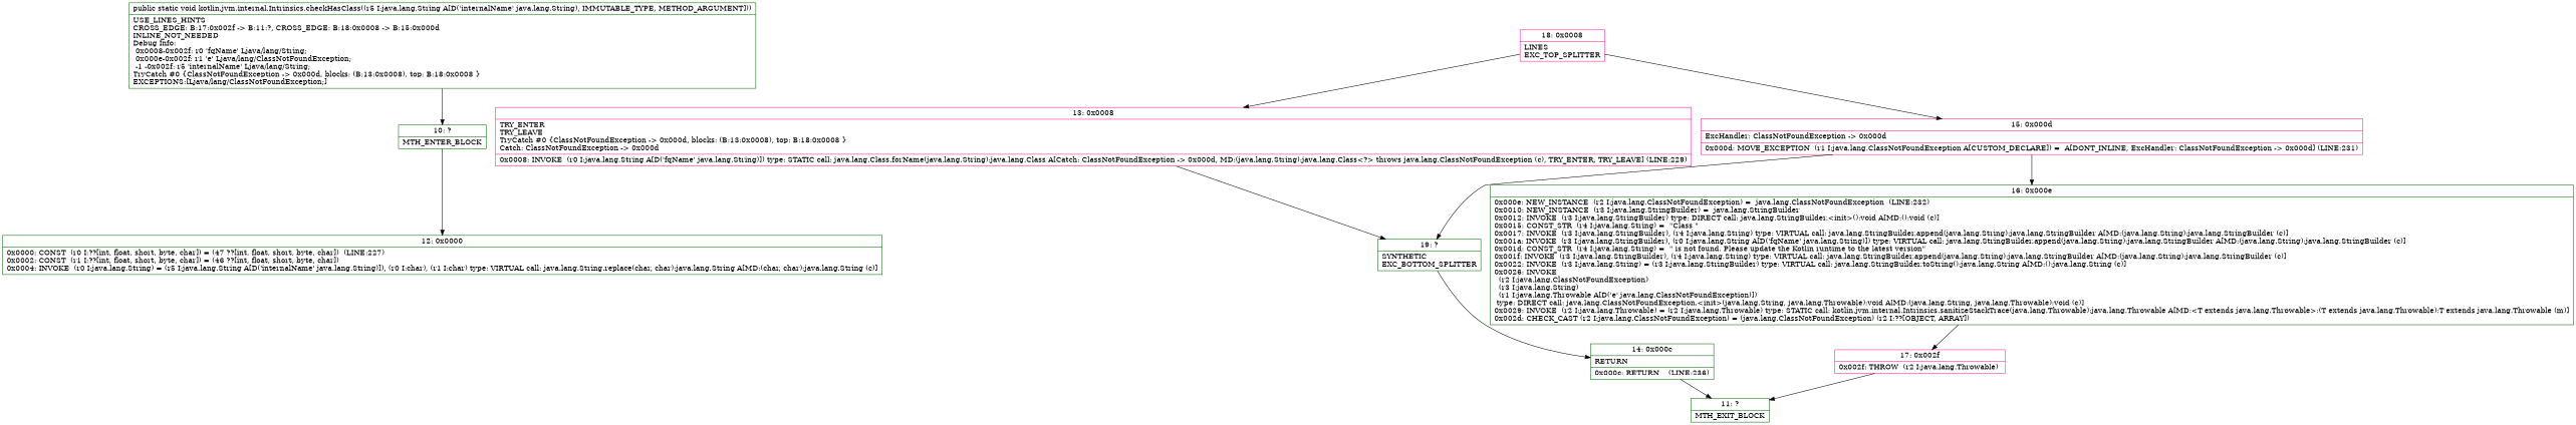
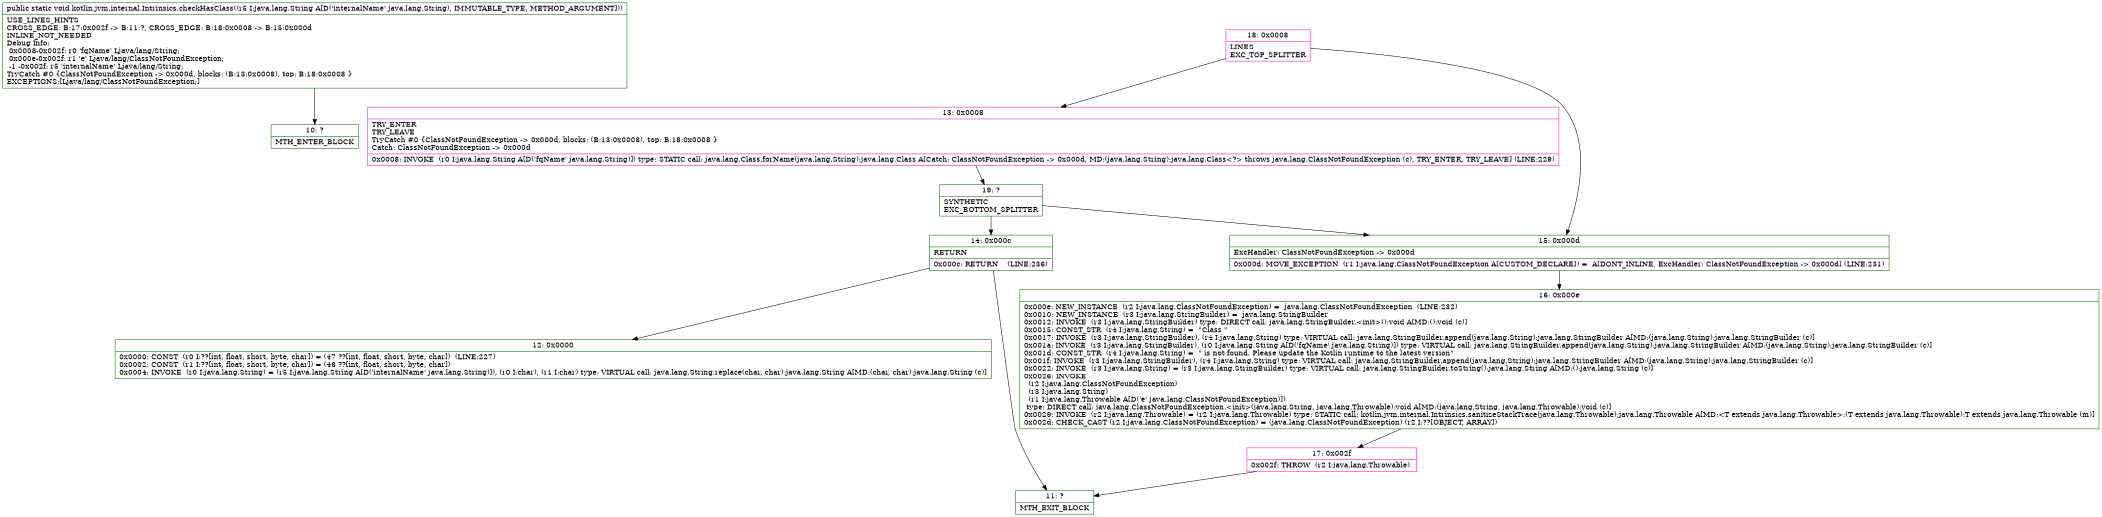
  digraph {
    node [color=darkgreen shape=record]
    n1 [label="{10\:\ ?|MTH_ENTER_BLOCK\l}"]
    n2 [label="{12\:\ 0x0000|0x0000: CONST  (r0 I:??[int, float, short, byte, char]) = (47 ??[int, float, short, byte, char])  (LINE:227)\l0x0002: CONST  (r1 I:??[int, float, short, byte, char]) = (46 ??[int, float, short, byte, char]) \l0x0004: INVOKE  (r0 I:java.lang.String) = (r5 I:java.lang.String A[D('internalName' java.lang.String)]), (r0 I:char), (r1 I:char) type: VIRTUAL call: java.lang.String.replace(char, char):java.lang.String A[MD:(char, char):java.lang.String (c)]\l}"]
    n3 [color=deeppink label="{18\:\ 0x0008|LINES\lEXC_TOP_SPLITTER\l}"]
    n4 [color=deeppink label="{13\:\ 0x0008|TRY_ENTER\lTRY_LEAVE\lTryCatch #0 \{ClassNotFoundException \-\> 0x000d, blocks: (B:13:0x0008), top: B:18:0x0008 \}\lCatch: ClassNotFoundException \-\> 0x000d\l|0x0008: INVOKE  (r0 I:java.lang.String A[D('fqName' java.lang.String)]) type: STATIC call: java.lang.Class.forName(java.lang.String):java.lang.Class A[Catch: ClassNotFoundException \-\> 0x000d, MD:(java.lang.String):java.lang.Class\<?\> throws java.lang.ClassNotFoundException (c), TRY_ENTER, TRY_LEAVE] (LINE:229)\l}"]
-   n5 [color=deeppink label="{15\:\ 0x000d|ExcHandler: ClassNotFoundException \-\> 0x000d\l|0x000d: MOVE_EXCEPTION  (r1 I:java.lang.ClassNotFoundException A[CUSTOM_DECLARE]) =  A[DONT_INLINE, ExcHandler: ClassNotFoundException \-\> 0x000d] (LINE:231)\l}"]
+   n5 [label="{15\:\ 0x000d|ExcHandler: ClassNotFoundException \-\> 0x000d\l|0x000d: MOVE_EXCEPTION  (r1 I:java.lang.ClassNotFoundException A[CUSTOM_DECLARE]) =  A[DONT_INLINE, ExcHandler: ClassNotFoundException \-\> 0x000d] (LINE:231)\l}"]
    n6 [label="{19\:\ ?|SYNTHETIC\lEXC_BOTTOM_SPLITTER\l}"]
    n7 [label="{16\:\ 0x000e|0x000e: NEW_INSTANCE  (r2 I:java.lang.ClassNotFoundException) =  java.lang.ClassNotFoundException  (LINE:232)\l0x0010: NEW_INSTANCE  (r3 I:java.lang.StringBuilder) =  java.lang.StringBuilder \l0x0012: INVOKE  (r3 I:java.lang.StringBuilder) type: DIRECT call: java.lang.StringBuilder.\<init\>():void A[MD:():void (c)]\l0x0015: CONST_STR  (r4 I:java.lang.String) =  \"Class \" \l0x0017: INVOKE  (r3 I:java.lang.StringBuilder), (r4 I:java.lang.String) type: VIRTUAL call: java.lang.StringBuilder.append(java.lang.String):java.lang.StringBuilder A[MD:(java.lang.String):java.lang.StringBuilder (c)]\l0x001a: INVOKE  (r3 I:java.lang.StringBuilder), (r0 I:java.lang.String A[D('fqName' java.lang.String)]) type: VIRTUAL call: java.lang.StringBuilder.append(java.lang.String):java.lang.StringBuilder A[MD:(java.lang.String):java.lang.StringBuilder (c)]\l0x001d: CONST_STR  (r4 I:java.lang.String) =  \" is not found. Please update the Kotlin runtime to the latest version\" \l0x001f: INVOKE  (r3 I:java.lang.StringBuilder), (r4 I:java.lang.String) type: VIRTUAL call: java.lang.StringBuilder.append(java.lang.String):java.lang.StringBuilder A[MD:(java.lang.String):java.lang.StringBuilder (c)]\l0x0022: INVOKE  (r3 I:java.lang.String) = (r3 I:java.lang.StringBuilder) type: VIRTUAL call: java.lang.StringBuilder.toString():java.lang.String A[MD:():java.lang.String (c)]\l0x0026: INVOKE  \l  (r2 I:java.lang.ClassNotFoundException)\l  (r3 I:java.lang.String)\l  (r1 I:java.lang.Throwable A[D('e' java.lang.ClassNotFoundException)])\l type: DIRECT call: java.lang.ClassNotFoundException.\<init\>(java.lang.String, java.lang.Throwable):void A[MD:(java.lang.String, java.lang.Throwable):void (c)]\l0x0029: INVOKE  (r2 I:java.lang.Throwable) = (r2 I:java.lang.Throwable) type: STATIC call: kotlin.jvm.internal.Intrinsics.sanitizeStackTrace(java.lang.Throwable):java.lang.Throwable A[MD:\<T extends java.lang.Throwable\>:(T extends java.lang.Throwable):T extends java.lang.Throwable (m)]\l0x002d: CHECK_CAST (r2 I:java.lang.ClassNotFoundException) = (java.lang.ClassNotFoundException) (r2 I:??[OBJECT, ARRAY]) \l}"]
    n8 [label="{14\:\ 0x000c|RETURN\l|0x000c: RETURN    (LINE:236)\l}"]
    n9 [label="{11\:\ ?|MTH_EXIT_BLOCK\l}"]
    n10 [color=deeppink label="{17\:\ 0x002f|0x002f: THROW  (r2 I:java.lang.Throwable) \l}"]
    n11 [label="{public static void kotlin.jvm.internal.Intrinsics.checkHasClass((r5 I:java.lang.String A[D('internalName' java.lang.String), IMMUTABLE_TYPE, METHOD_ARGUMENT]))  | USE_LINES_HINTS\lCROSS_EDGE: B:17:0x002f \-\> B:11:?, CROSS_EDGE: B:18:0x0008 \-\> B:15:0x000d\lINLINE_NOT_NEEDED\lDebug Info:\l  0x0008\-0x002f: r0 'fqName' Ljava\/lang\/String;\l  0x000e\-0x002f: r1 'e' Ljava\/lang\/ClassNotFoundException;\l  \-1 \-0x002f: r5 'internalName' Ljava\/lang\/String;\lTryCatch #0 \{ClassNotFoundException \-\> 0x000d, blocks: (B:13:0x0008), top: B:18:0x0008 \}\lEXCEPTIONS:[Ljava\/lang\/ClassNotFoundException;]\l}"]
-   n1 -> n2
+   n8 -> n2
    n3 -> n4
    n3 -> n5
    n4 -> n6
    n5 -> n7
-   n5 -> n6
+   n6 -> n5
    n6 -> n8
    n7 -> n10
    n8 -> n9
    n10 -> n9
    n11 -> n1
  }
